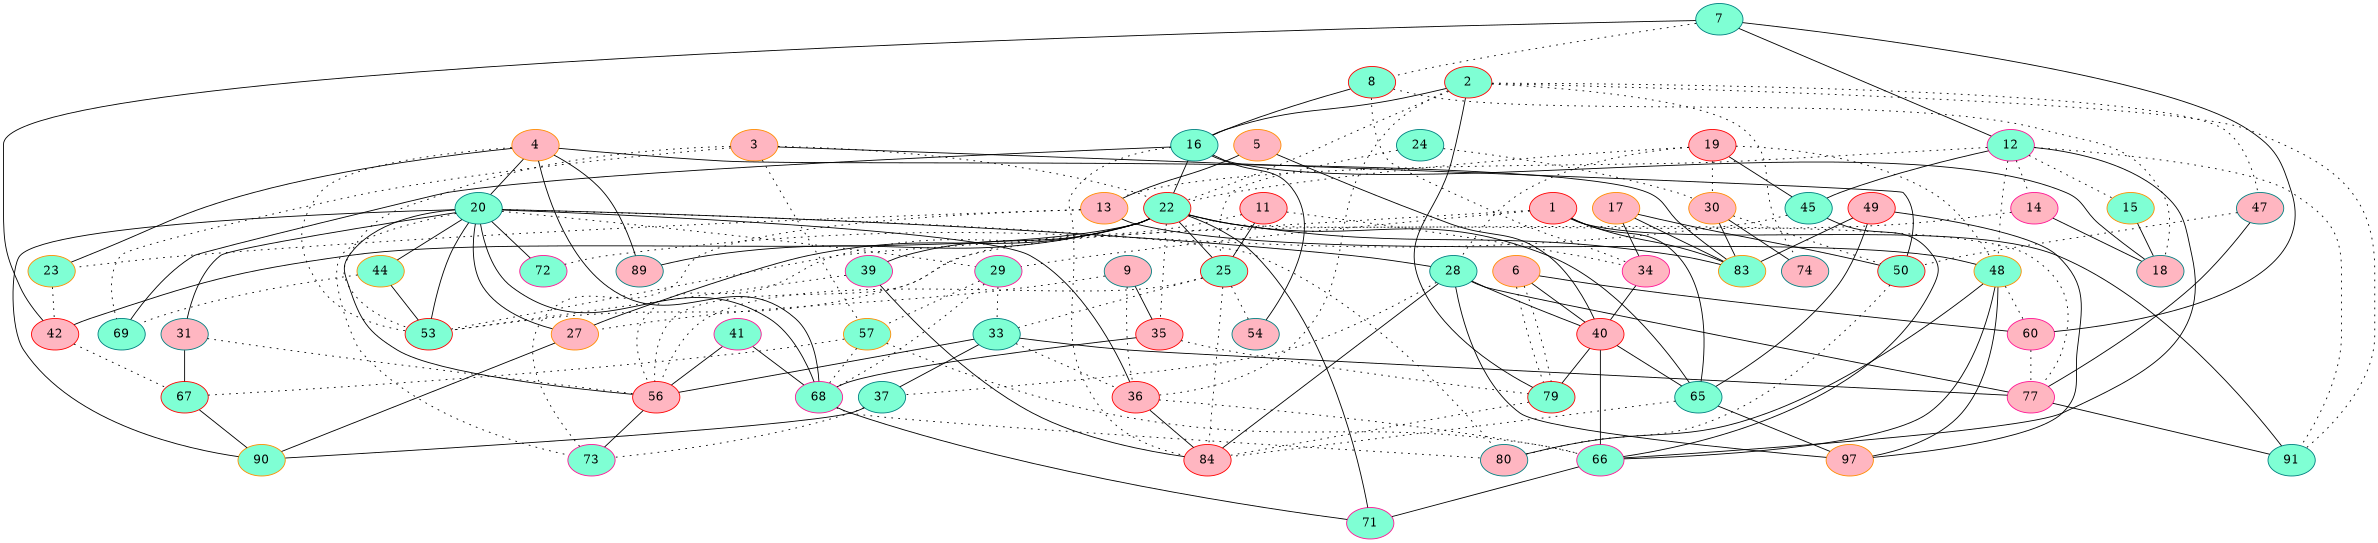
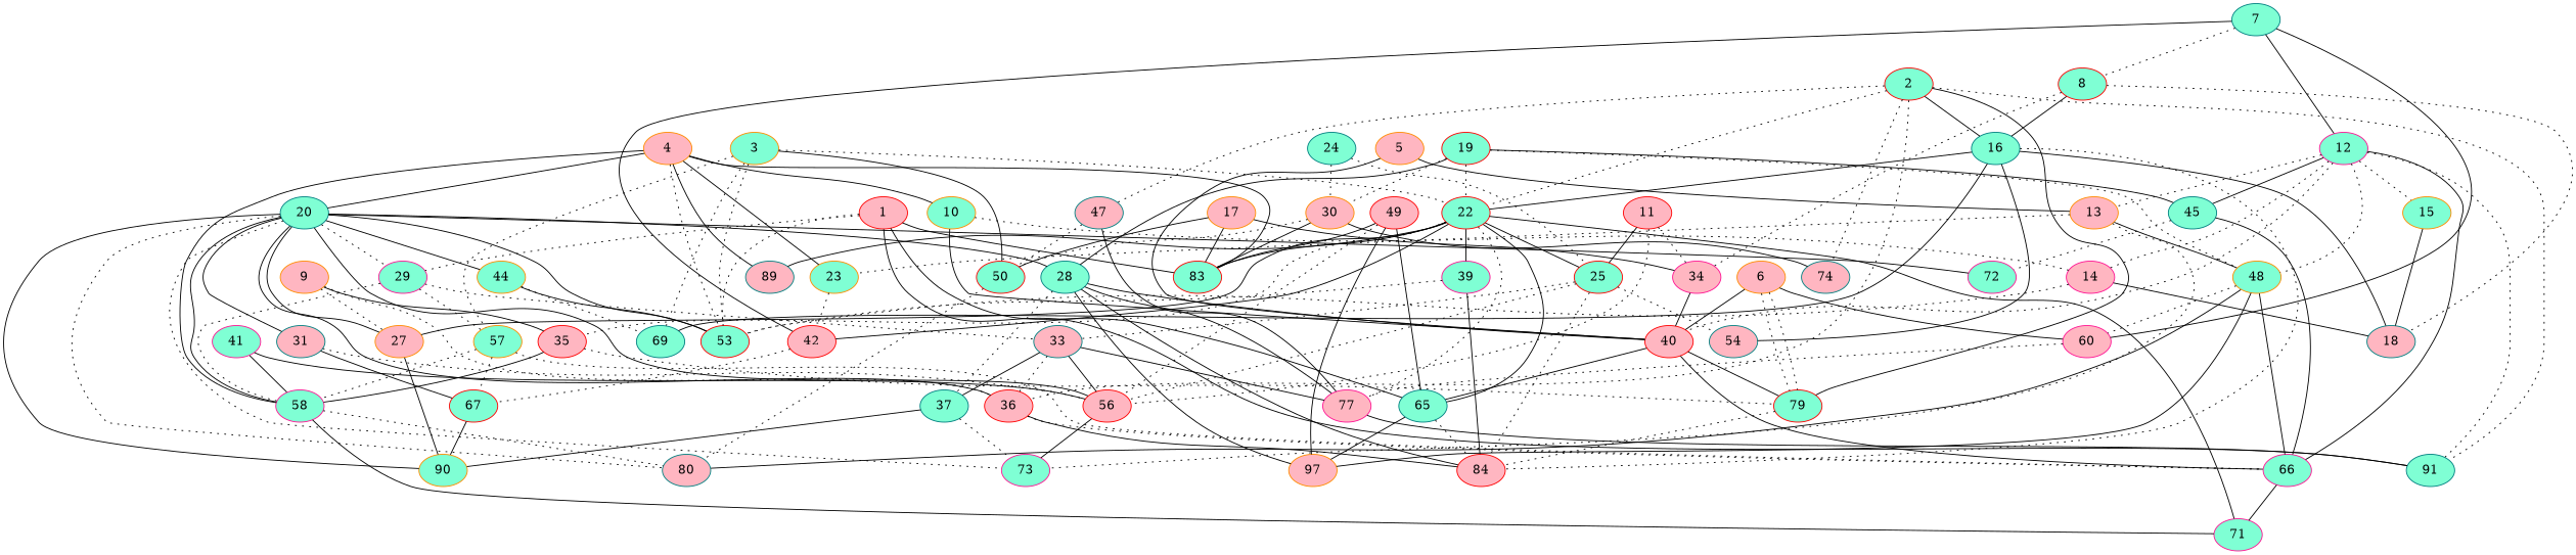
  graph {
    node [color=darkorange fillcolor=aquamarine style=filled]
    edge [style=solid]
    29 [color=deeppink super="+82"]
    57
-   58 [color=deeppink super="+92" label=68]
-   33 [color=teal super="+51"]
+   58 [color=deeppink super="+92"]
+   33 [color=teal fillcolor=lightpink super="+51"]
    1 [color=red fillcolor=lightpink]
    53 [color=red]
    65 [color=teal super="+85"]
-   83 [super="+93"]
+   83 [color=red super="+93"]
    91 [color=teal]
    84 [color=red fillcolor=lightpink super="+88"]
    97 [fillcolor=lightpink]
    2 [color=red super="+96"]
    16 [color=teal super="+63"]
    22 [color=red super="+32+46"]
    36 [color=red fillcolor=lightpink]
    47 [color=teal fillcolor=lightpink]
    74 [color=teal fillcolor=lightpink]
    79 [color=red]
    69 [color=teal]
    18 [color=teal fillcolor=lightpink]
    54 [color=teal fillcolor=lightpink]
    89 [color=teal fillcolor=lightpink]
    42 [color=red fillcolor=lightpink]
    27 [fillcolor=lightpink]
    35 [color=red fillcolor=lightpink]
    25 [color=red super="+70+38"]
    39 [color=deeppink]
    71 [color=deeppink]
    77 [color=deeppink fillcolor=lightpink super="+81"]
    66 [color=deeppink]
    50 [color=red]
-   3 [fillcolor=lightpink]
+   3
    80 [color=teal fillcolor=lightpink]
    67 [color=red]
    4 [fillcolor=lightpink super="+76+26"]
+   10
    20 [color=teal super="+52"]
    23
    40 [color=red fillcolor=lightpink super="+59"]
    14 [color=deeppink fillcolor=lightpink]
    56 [color=red fillcolor=lightpink super="+68"]
    73 [color=deeppink]
    28 [color=teal super="+87"]
    31 [color=teal fillcolor=lightpink]
    44
    72 [color=deeppink]
    90
    5 [fillcolor=lightpink]
    13 [fillcolor=lightpink]
    48 [super="+75"]
    6 [fillcolor=lightpink]
    60 [color=deeppink fillcolor=lightpink super="+62"]
    7 [color=teal]
    8 [color=red]
    12 [color=deeppink super="+78"]
    34 [color=deeppink fillcolor=lightpink super="+43"]
    15
    45 [color=teal]
-   9 [color=teal fillcolor=lightpink super="+21"]
+   9 [fillcolor=lightpink super="+21"]
    11 [color=red fillcolor=lightpink]
    17 [fillcolor=lightpink]
-   19 [color=red fillcolor=lightpink]
+   19 [color=red]
    30 [fillcolor=lightpink super="+55"]
    37 [color=teal]
    24 [color=teal]
    41 [color=deeppink]
    49 [color=red fillcolor=lightpink]
    29 -- 57 [style=dotted]
    29 -- 58 [style=dotted]
    29 -- 33 [style=dotted]
    57 -- 58 [style=dotted]
    57 -- 66 [style=dotted]
    57 -- 67 [style=dotted]
    58 -- 71
    58 -- 80 [style=dotted]
    33 -- 36 [style=dotted]
    33 -- 77
    33 -- 56 [weight=2]
    33 -- 37
    1 -- 29 [style=dotted]
    1 -- 53 [style=dotted]
    1 -- 65
    1 -- 83
    1 -- 91
    65 -- 84 [style=dotted]
    65 -- 97
    2 -- 91 [style=dotted]
    2 -- 16
    2 -- 22 [style=dotted]
    2 -- 36 [style=dotted]
    2 -- 47 [style=dotted]
    2 -- 74 [style=dotted]
    2 -- 79
    16 -- 84 [style=dotted]
    16 -- 22
    16 -- 69
    16 -- 18
    16 -- 54
    22 -- 65
    22 -- 83
    22 -- 89
    22 -- 42
    22 -- 27
    22 -- 35 [style=dotted]
    22 -- 25
    22 -- 39
    22 -- 71
    22 -- 77 [style=dotted]
    36 -- 84
    36 -- 66 [style=dotted]
    47 -- 77
    47 -- 50 [style=dotted]
    79 -- 84 [style=dotted]
    42 -- 67 [style=dotted]
    27 -- 90
    35 -- 58
    35 -- 79 [style=dotted]
    25 -- 33 [style=dotted]
    25 -- 84 [style=dotted]
    25 -- 54 [style=dotted]
    25 -- 56 [style=dotted]
    39 -- 53 [style=dotted]
    39 -- 84
    77 -- 91
    66 -- 71
    50 -- 80 [style=dotted]
    3 -- 57 [style=dotted]
    3 -- 53 [style=dotted]
    3 -- 22 [style=dotted]
    3 -- 69 [style=dotted]
    3 -- 50
    67 -- 90
    4 -- 58
    4 -- 53 [style=dotted]
    4 -- 83
    4 -- 89
+   4 -- 10
    4 -- 20
    4 -- 23
+   10 -- 40
+   10 -- 14 [style=dotted]
    20 -- 29 [style=dotted]
    20 -- 58
    20 -- 53
    20 -- 36
    20 -- 27
    20 -- 80 [style=dotted]
    20 -- 56
    20 -- 73 [style=dotted]
    20 -- 28
    20 -- 31
    20 -- 44
    20 -- 72
    20 -- 90
    23 -- 42 [style=dotted]
    40 -- 65
    40 -- 79
    40 -- 66
    14 -- 53 [style=dotted]
    14 -- 18
    56 -- 73
    28 -- 84
    28 -- 97
    28 -- 77
    28 -- 40
    28 -- 37 [style=dotted]
    31 -- 67
    31 -- 56 [style=dotted]
    44 -- 53
    44 -- 69 [style=dotted]
    5 -- 40
    5 -- 13
    13 -- 23 [style=dotted]
    13 -- 73 [style=dotted]
    13 -- 48
    48 -- 97
    48 -- 66
    48 -- 80
    48 -- 60 [style=dotted]
    6 -- 79 [style=dotted]
    6 -- 79 [style=dotted]
    6 -- 40
    6 -- 60
    60 -- 77 [style=dotted]
    7 -- 42
    7 -- 60
    7 -- 8 [style=dotted]
    7 -- 12
    8 -- 16
    8 -- 18 [style=dotted]
    8 -- 34 [style=dotted]
    12 -- 91 [style=dotted]
    12 -- 66
+   12 -- 40 [style=dotted]
    12 -- 14 [style=dotted]
    12 -- 13 [style=dotted]
    12 -- 48 [style=dotted]
    12 -- 15 [style=dotted]
    12 -- 45
    34 -- 40
    15 -- 18
    45 -- 66
    45 -- 72 [style=dotted]
    9 -- 36 [style=dotted]
    9 -- 27 [style=dotted]
    9 -- 35
    11 -- 25
    11 -- 56 [style=dotted]
    11 -- 34 [style=dotted]
    17 -- 83
    17 -- 50
    17 -- 34
    19 -- 22 [style=dotted]
-   19 -- 28 [style=dotted]
+   19 -- 28
    19 -- 48 [style=dotted]
    19 -- 45
    19 -- 30 [style=dotted]
    30 -- 83
    30 -- 74
    30 -- 50 [style=dotted]
    37 -- 73 [style=dotted]
    37 -- 90
    24 -- 25 [style=dotted]
    24 -- 30 [style=dotted]
    41 -- 58
    41 -- 56
    49 -- 65
    49 -- 83
    49 -- 97
-   22 -- 56 [style=dotted]
+   49 -- 56 [style=dotted]
  }
